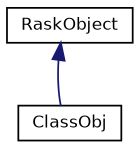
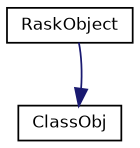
  digraph {
    rankdir=TB
    node [color=black fillcolor=white fontname=Helvetica fontsize=10 shape=record style=filled]
    n1 [height=0.2 label=RaskObject width=0.4]
    n2 [height=0.2 label=ClassObj width=0.4]
-   n1 -> n2 [color=midnightblue dir=back fontname=Helvetica fontsize=10 labelfontname=Helvetica labelfontsize=10 style=solid]
+   n2 -> n1 [color=midnightblue dir=back fontname=Helvetica fontsize=10 labelfontname=Helvetica labelfontsize=10 style=solid]
  }
